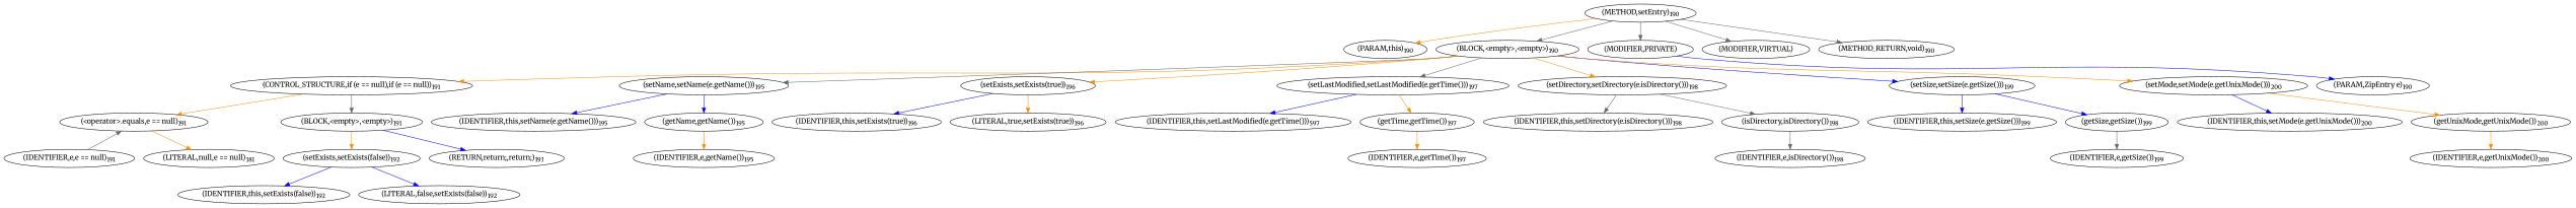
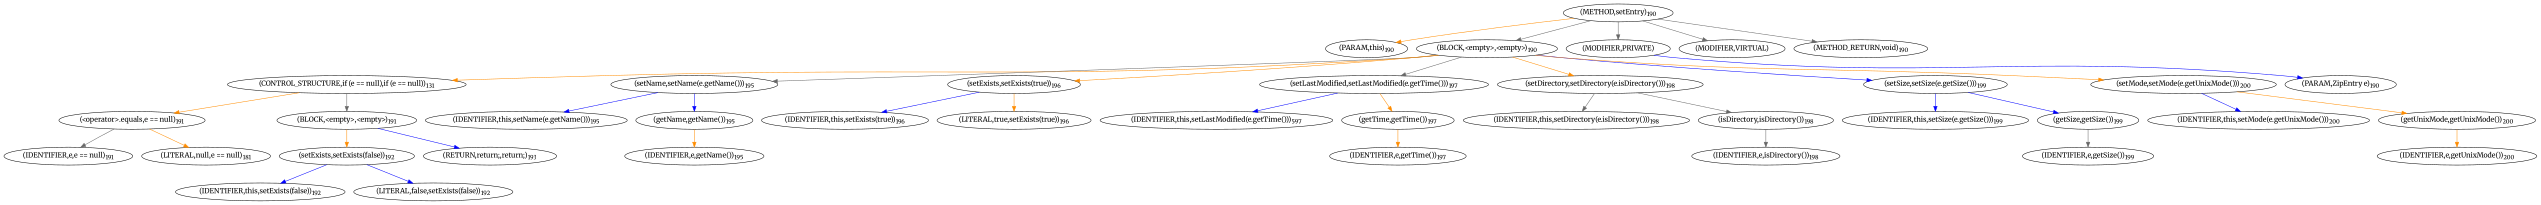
  digraph {
    fontname=Merriweather
    node [fontname=Merriweather]
    edge [color=darkorange fontname=Merriweather]
    n1 [label=<(METHOD,setEntry)<SUB>190</SUB>>]
    n2 [label=<(PARAM,this)<SUB>190</SUB>>]
    n3 [label=<(BLOCK,&lt;empty&gt;,&lt;empty&gt;)<SUB>190</SUB>>]
    n4 [label=<(MODIFIER,PRIVATE)>]
    n5 [label=<(MODIFIER,VIRTUAL)>]
    n6 [label=<(METHOD_RETURN,void)<SUB>190</SUB>>]
    n7 [label=<(PARAM,ZipEntry e)<SUB>190</SUB>>]
-   n8 [label=<(CONTROL_STRUCTURE,if (e == null),if (e == null))<SUB>191</SUB>>]
+   n8 [label=<(CONTROL_STRUCTURE,if (e == null),if (e == null))<SUB>131</SUB>>]
    n9 [label=<(setName,setName(e.getName()))<SUB>195</SUB>>]
    n10 [label=<(setExists,setExists(true))<SUB>196</SUB>>]
    n11 [label=<(setLastModified,setLastModified(e.getTime()))<SUB>197</SUB>>]
    n12 [label=<(setDirectory,setDirectory(e.isDirectory()))<SUB>198</SUB>>]
    n13 [label=<(setSize,setSize(e.getSize()))<SUB>199</SUB>>]
    n14 [label=<(setMode,setMode(e.getUnixMode()))<SUB>200</SUB>>]
    n15 [label=<(&lt;operator&gt;.equals,e == null)<SUB>191</SUB>>]
    n16 [label=<(BLOCK,&lt;empty&gt;,&lt;empty&gt;)<SUB>191</SUB>>]
    n17 [label=<(IDENTIFIER,this,setName(e.getName()))<SUB>195</SUB>>]
    n18 [label=<(getName,getName())<SUB>195</SUB>>]
    n19 [label=<(IDENTIFIER,this,setExists(true))<SUB>196</SUB>>]
    n20 [label=<(LITERAL,true,setExists(true))<SUB>196</SUB>>]
    n21 [label=<(IDENTIFIER,this,setLastModified(e.getTime()))<SUB>597</SUB>>]
    n22 [label=<(getTime,getTime())<SUB>197</SUB>>]
    n23 [label=<(IDENTIFIER,this,setDirectory(e.isDirectory()))<SUB>198</SUB>>]
    n24 [label=<(isDirectory,isDirectory())<SUB>198</SUB>>]
    n25 [label=<(IDENTIFIER,this,setSize(e.getSize()))<SUB>199</SUB>>]
    n26 [label=<(getSize,getSize())<SUB>199</SUB>>]
    n27 [label=<(IDENTIFIER,this,setMode(e.getUnixMode()))<SUB>200</SUB>>]
    n28 [label=<(getUnixMode,getUnixMode())<SUB>200</SUB>>]
    n29 [label=<(IDENTIFIER,e,e == null)<SUB>191</SUB>>]
    n30 [label=<(LITERAL,null,e == null)<SUB>181</SUB>>]
    n31 [label=<(setExists,setExists(false))<SUB>192</SUB>>]
    n32 [label=<(RETURN,return;,return;)<SUB>193</SUB>>]
    n33 [label=<(IDENTIFIER,this,setExists(false))<SUB>192</SUB>>]
    n34 [label=<(LITERAL,false,setExists(false))<SUB>192</SUB>>]
    n35 [label=<(IDENTIFIER,e,getName())<SUB>195</SUB>>]
    n36 [label=<(IDENTIFIER,e,getTime())<SUB>197</SUB>>]
    n37 [label=<(IDENTIFIER,e,isDirectory())<SUB>198</SUB>>]
    n38 [label=<(IDENTIFIER,e,getSize())<SUB>199</SUB>>]
    n39 [label=<(IDENTIFIER,e,getUnixMode())<SUB>200</SUB>>]
    n1 -> n2
    n1 -> n3 [color=gray40]
    n1 -> n4 [color=gray40]
    n1 -> n5 [color=gray40]
    n1 -> n6 [color=gray40]
    n3 -> n8
    n3 -> n9 [color=gray40]
    n3 -> n10
    n3 -> n11 [color=gray40]
    n3 -> n12
    n3 -> n13 [color=blue]
    n3 -> n14
    n4 -> n7 [color=blue]
    n8 -> n15
    n8 -> n16 [color=gray40]
    n9 -> n17 [color=blue]
    n9 -> n18 [color=blue]
    n10 -> n19 [color=blue]
    n10 -> n20
    n11 -> n21 [color=blue]
    n11 -> n22
    n12 -> n23 [color=gray40]
    n12 -> n24 [color=gray40]
    n13 -> n25 [color=blue]
    n13 -> n26 [color=blue]
    n14 -> n27 [color=blue]
    n14 -> n28
-   n29 -> n15 [color=gray40]
+   n15 -> n29 [color=gray40]
    n15 -> n30
    n16 -> n31
    n16 -> n32 [color=blue]
    n18 -> n35
    n22 -> n36
    n24 -> n37 [color=gray40]
    n26 -> n38 [color=gray40]
    n28 -> n39
    n31 -> n33 [color=blue]
    n31 -> n34 [color=blue]
  }
